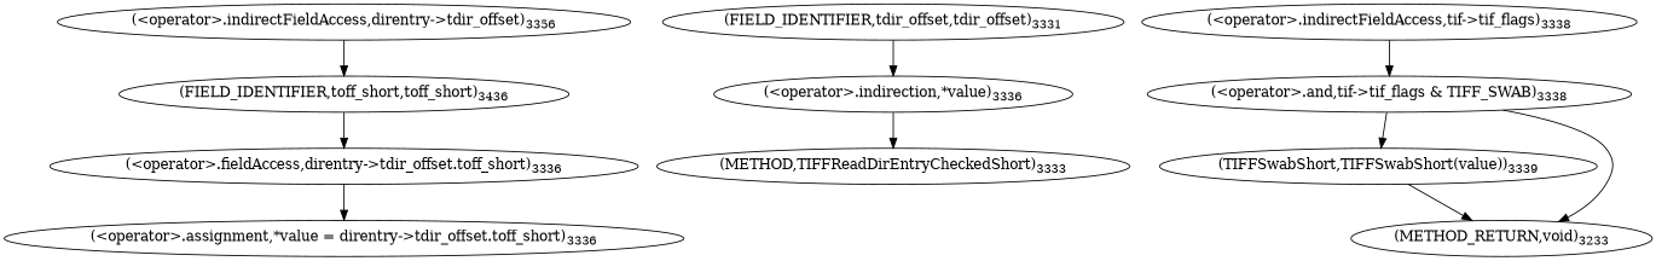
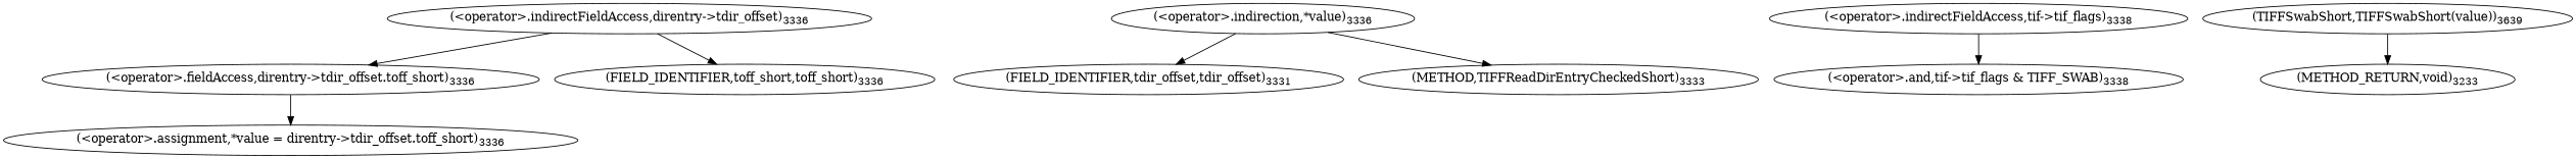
  digraph {
    n1 [label=<(&lt;operator&gt;.assignment,*value = direntry-&gt;tdir_offset.toff_short)<SUB>3336</SUB>>]
    n2 [label=<(&lt;operator&gt;.indirection,*value)<SUB>3336</SUB>>]
    n3 [label=<(FIELD_IDENTIFIER,tdir_offset,tdir_offset)<SUB>3331</SUB>>]
    n4 [label=<(METHOD,TIFFReadDirEntryCheckedShort)<SUB>3333</SUB>>]
    n5 [label=<(&lt;operator&gt;.fieldAccess,direntry-&gt;tdir_offset.toff_short)<SUB>3336</SUB>>]
    n6 [label=<(&lt;operator&gt;.and,tif-&gt;tif_flags &amp; TIFF_SWAB)<SUB>3338</SUB>>]
-   n7 [label=<(TIFFSwabShort,TIFFSwabShort(value))<SUB>3339</SUB>>]
+   n7 [label=<(TIFFSwabShort,TIFFSwabShort(value))<SUB>3639</SUB>>]
    n8 [label=<(METHOD_RETURN,void)<SUB>3233</SUB>>]
-   n9 [label=<(&lt;operator&gt;.indirectFieldAccess,direntry-&gt;tdir_offset)<SUB>3356</SUB>>]
-   n10 [label=<(FIELD_IDENTIFIER,toff_short,toff_short)<SUB>3436</SUB>>]
+   n9 [label=<(&lt;operator&gt;.indirectFieldAccess,direntry-&gt;tdir_offset)<SUB>3336</SUB>>]
+   n10 [label=<(FIELD_IDENTIFIER,toff_short,toff_short)<SUB>3336</SUB>>]
    n11 [label=<(&lt;operator&gt;.indirectFieldAccess,tif-&gt;tif_flags)<SUB>3338</SUB>>]
-   n3 -> n2
+   n2 -> n3
    n2 -> n4
    n5 -> n1
-   n6 -> n7
-   n6 -> n8
    n7 -> n8
    n9 -> n10
-   n10 -> n5
+   n9 -> n5
    n11 -> n6
  }
